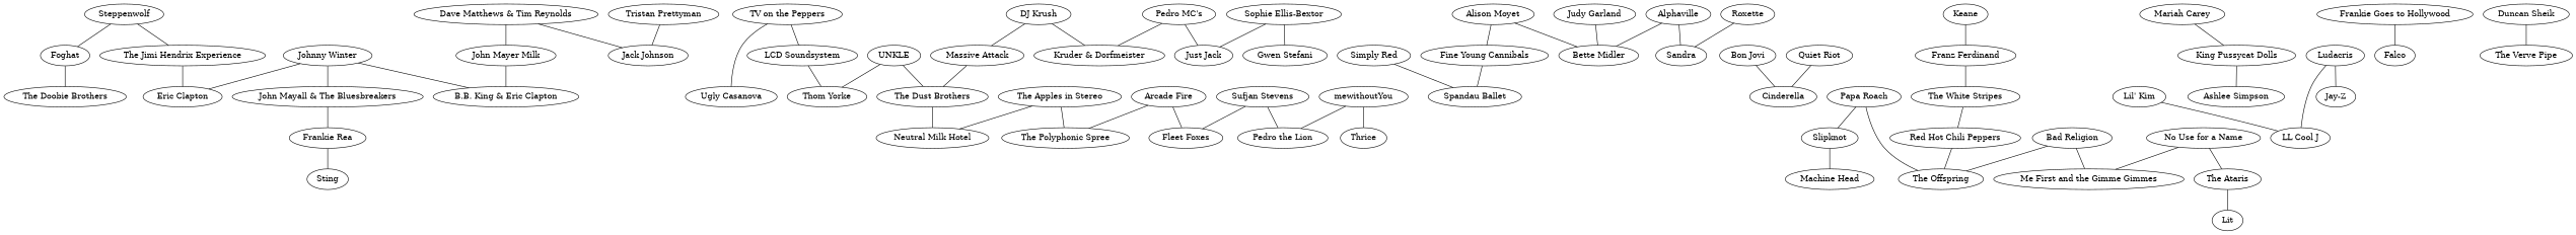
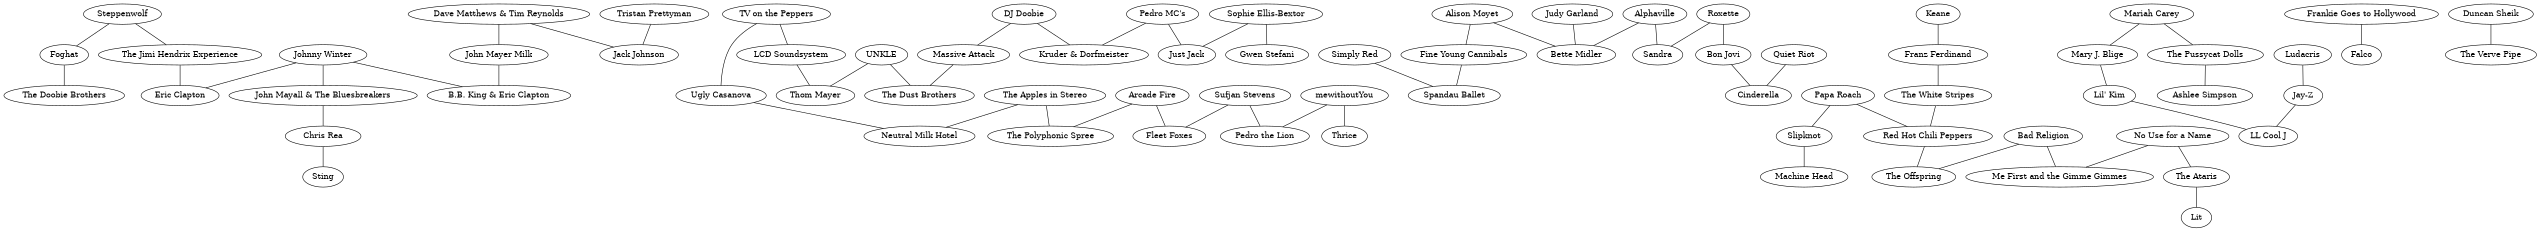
  strict graph {
    node [level=3 weight=0]
    edge [level=3]
    n1 [label=Steppenwolf]
    n2 [label=Foghat]
    n3 [label="The Jimi Hendrix Experience"]
    n4 [label="The Doobie Brothers"]
    n5 [label="Eric Clapton" level=2]
    n6 [label=UNKLE level=2]
-   n7 [label="Thom Yorke" level=2]
+   n7 [label="Thom Mayer" level=2]
    n8 [label="The Dust Brothers" level=1]
    n9 [label="Simply Red" level=2]
    n10 [label="Spandau Ballet" level=2]
    n11 [label=Sting level=2]
    n12 [label="Arcade Fire" level=2]
    n13 [label="Fleet Foxes"]
    n14 [label="The Polyphonic Spree" level=2]
    n15 [label=Roxette]
    n16 [label="Bon Jovi"]
    n17 [label=Sandra]
    n18 [label=Cinderella]
    n19 [label="Johnny Winter" level=2]
    n20 [label="John Mayall & The Bluesbreakers" level=2]
    n21 [label="B.B. King & Eric Clapton" level=1]
-   n22 [label="Frankie Rea" level=2]
+   n22 [label="Chris Rea" level=2]
    n23 [label="Papa Roach"]
    n24 [label=Slipknot]
    n25 [label="The Offspring" level=1]
    n26 [label="Machine Head"]
    n27 [label="Pedro MC's" level=1]
    n28 [label="Just Jack" level=1]
    n29 [label="Kruder & Dorfmeister" level=1]
    n30 [label="Mariah Carey" level=2]
-   n32 [label="King Pussycat Dolls" level=2]
+   n31 [label="Mary J. Blige" level=2]
+   n32 [label="The Pussycat Dolls" level=2]
    n33 [label="Lil' Kim"]
    n34 [label="Ashlee Simpson" level=2]
    n35 [label="LL Cool J"]
    n36 [label=Ludacris]
    n37 [label="Jay-Z"]
    n38 [label="TV on the Peppers" level=2]
    n39 [label="LCD Soundsystem" level=2]
    n40 [label="Ugly Casanova" level=2]
    n41 [label="Neutral Milk Hotel" level=2]
    n42 [label="Sufjan Stevens"]
    n43 [label="Pedro the Lion"]
    n44 [label="The Apples in Stereo" level=2]
    n45 [label="Dave Matthews & Tim Reynolds" level=1]
    n46 [label="John Mayer Milk" level=1]
    n47 [label="Jack Johnson" level=1]
    n48 [label="Quiet Riot"]
    n49 [label=Alphaville level=2]
    n50 [label="Bette Midler"]
    n51 [label=Falco level=2]
    n52 [label=Keane level=1]
    n53 [label="Franz Ferdinand" level=1]
    n54 [label="The White Stripes" level=1]
    n55 [label="Red Hot Chili Peppers" level=1]
    n56 [label="Alison Moyet"]
    n57 [label="Fine Young Cannibals"]
    n58 [label="Duncan Sheik" level=1]
    n59 [label="The Verve Pipe" level=1]
    n60 [label="No Use for a Name" level=1]
    n61 [label="Me First and the Gimme Gimmes" level=1]
    n62 [label="The Ataris" level=1]
    n63 [label=Lit level=1]
    n64 [label="Bad Religion" level=1]
-   n65 [label="DJ Krush" level=1]
+   n65 [label="DJ Doobie" level=1]
    n66 [label="Massive Attack" level=1]
    n67 [label=mewithoutYou]
    n68 [label=Thrice]
    n69 [label="Judy Garland"]
    n70 [label="Tristan Prettyman" level=1]
    n71 [label="Sophie Ellis-Bextor" level=2]
    n72 [label="Gwen Stefani" level=2]
    n73 [label="Frankie Goes to Hollywood" level=2]
    n1 -- n2
    n1 -- n3
    n2 -- n4
    n3 -- n5
    n6 -- n7 [level=2]
    n6 -- n8 [level=2]
    n9 -- n10 [level=2]
    n12 -- n13
    n12 -- n14 [level=2]
+   n15 -- n16
    n15 -- n17
    n16 -- n18
    n19 -- n5 [level=2]
    n19 -- n20 [level=2]
    n19 -- n21 [level=2]
    n20 -- n22 [level=2]
    n22 -- n11 [level=2]
    n23 -- n24
-   n23 -- n25
+   n23 -- n55
    n24 -- n26
    n27 -- n28 [level=1]
    n27 -- n29 [level=1]
+   n30 -- n31 [level=2]
    n30 -- n32 [level=2]
+   n31 -- n33
    n32 -- n34 [level=2]
    n33 -- n35
-   n36 -- n35
+   n37 -- n35
    n36 -- n37
    n38 -- n39 [level=2]
    n38 -- n40 [level=2]
    n39 -- n7 [level=2]
-   n8 -- n41 [level=2]
+   n40 -- n41 [level=2]
    n42 -- n13
    n42 -- n43
    n44 -- n14 [level=2]
    n44 -- n41 [level=2]
    n45 -- n46 [level=1]
    n45 -- n47 [level=1]
    n46 -- n21 [level=1]
    n48 -- n18
    n49 -- n17
    n49 -- n50 [level=2]
    n52 -- n53 [level=1]
    n53 -- n54 [level=1]
    n54 -- n55 [level=1]
    n55 -- n25 [level=1]
    n56 -- n50
    n56 -- n57
    n57 -- n10
    n58 -- n59 [level=1]
    n60 -- n61 [level=1]
    n60 -- n62 [level=1]
    n62 -- n63 [level=1]
    n64 -- n25 [level=1]
    n64 -- n61 [level=1]
    n65 -- n29 [level=1]
    n65 -- n66 [level=1]
    n66 -- n8 [level=1]
    n67 -- n43
    n67 -- n68
    n69 -- n50
    n70 -- n47 [level=1]
    n71 -- n28 [level=2]
    n71 -- n72 [level=2]
    n73 -- n51 [level=2]
  }
